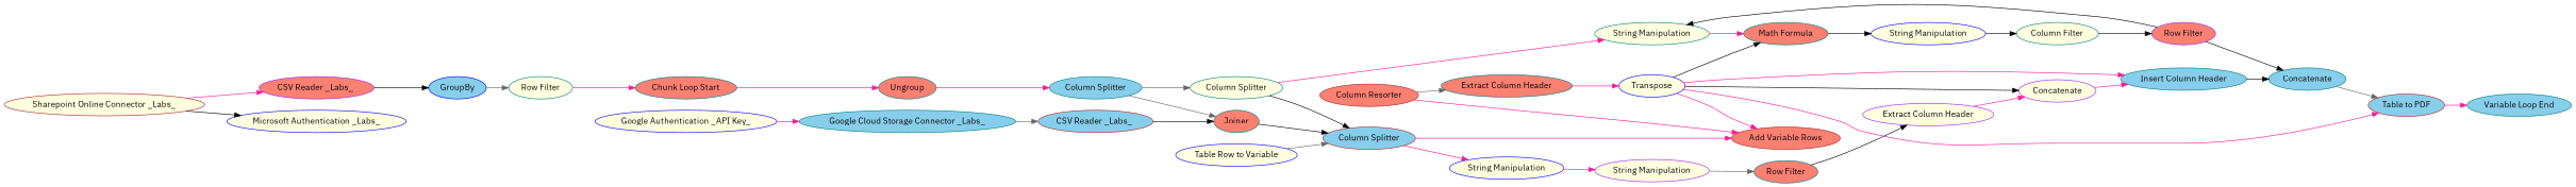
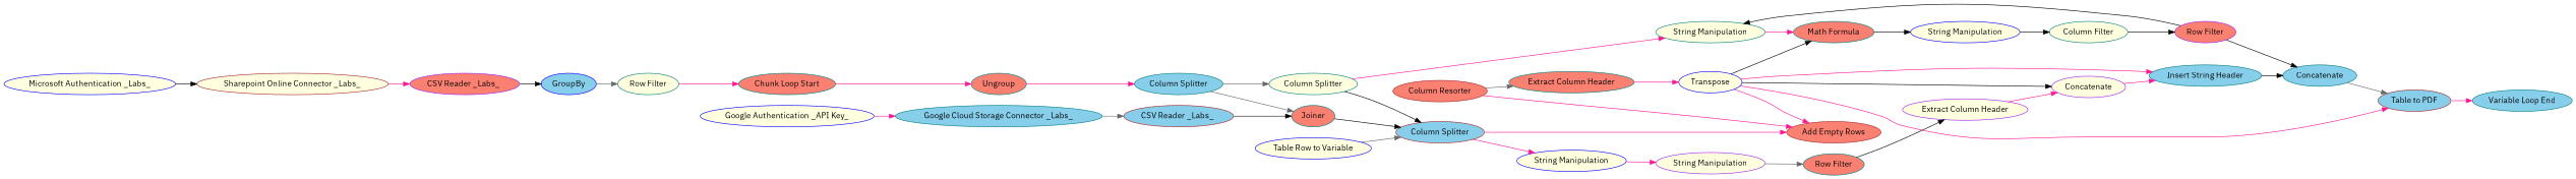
  digraph {
    fontname="IBM Plex Sans"
    rankdir=LR
    node [color=teal fillcolor=lightyellow fontname="IBM Plex Sans" style=filled]
    edge [color=deeppink fontname="IBM Plex Sans"]
    n1 [label="Column Splitter"]
    n2 [label="String Manipulation"]
    n3 [color=brown fillcolor=skyblue label="Column Splitter"]
    n4 [fillcolor=salmon label="Math Formula"]
-   n5 [color=brown fillcolor=salmon label="Add Variable Rows"]
+   n5 [color=brown fillcolor=salmon label="Add Empty Rows"]
    n6 [color=blue label="String Manipulation"]
    n7 [color=blue label="String Manipulation"]
    n8 [fillcolor=salmon label="Row Filter"]
    n9 [color=purple label="Extract Column Header"]
    n10 [color=purple label=Concatenate]
-   n11 [fillcolor=skyblue label="Insert Column Header"]
+   n11 [fillcolor=skyblue label="Insert String Header"]
    n12 [color=purple fillcolor=salmon label="CSV Reader _Labs_ "]
    n13 [color=blue fillcolor=skyblue label=GroupBy]
    n14 [label="Row Filter"]
    n15 [fillcolor=salmon label="Chunk Loop Start"]
    n16 [fillcolor=skyblue label=Concatenate]
    n17 [fillcolor=salmon label=Ungroup]
    n18 [fillcolor=skyblue label="Column Splitter"]
    n19 [label="Column Filter"]
    n20 [color=purple fillcolor=salmon label="Row Filter"]
    n21 [fillcolor=salmon label=Joiner]
    n22 [color=purple label="String Manipulation"]
    n23 [color=brown fillcolor=salmon label="Column Resorter"]
    n24 [fillcolor=salmon label="Extract Column Header"]
    n25 [color=brown fillcolor=skyblue label="Table to PDF"]
    n26 [fillcolor=skyblue label="Google Cloud Storage Connector _Labs_"]
    n27 [color=brown fillcolor=skyblue label="CSV Reader _Labs_ "]
    n28 [color=blue label=Transpose]
    n29 [fillcolor=skyblue label="Variable Loop End"]
    n30 [color=blue label="Table Row to Variable"]
    n31 [color=blue label="Microsoft Authentication _Labs_"]
    n32 [color=brown label="Sharepoint Online Connector _Labs_"]
    n33 [color=blue label="Google Authentication _API Key_"]
    n1 -> n2
    n1 -> n3 [color=black]
    n2 -> n4
    n3 -> n5
    n3 -> n6
    n4 -> n7 [color=black]
    n6 -> n22
    n7 -> n19 [color=black]
    n8 -> n9 [color=black]
    n9 -> n10
    n10 -> n11
    n11 -> n16 [color=black]
    n12 -> n13 [color=black]
    n13 -> n14 [color=gray40]
    n14 -> n15
    n15 -> n17
    n16 -> n25 [color=gray40]
    n17 -> n18
    n18 -> n1 [color=gray40]
    n18 -> n21 [color=gray40]
    n19 -> n20 [color=black]
    n20 -> n2 [color=black]
    n20 -> n16 [color=black]
    n21 -> n3 [color=black]
    n22 -> n8 [color=gray40]
    n23 -> n5
    n23 -> n24 [color=gray40]
    n24 -> n28
    n25 -> n29
    n26 -> n27 [color=gray40]
    n27 -> n21 [color=black]
    n28 -> n4 [color=black]
    n28 -> n5
    n28 -> n10 [color=black]
    n28 -> n11
    n28 -> n25
    n30 -> n3 [color=gray40]
-   n32 -> n31 [color=black]
+   n31 -> n32 [color=black]
    n32 -> n12
    n33 -> n26
  }
